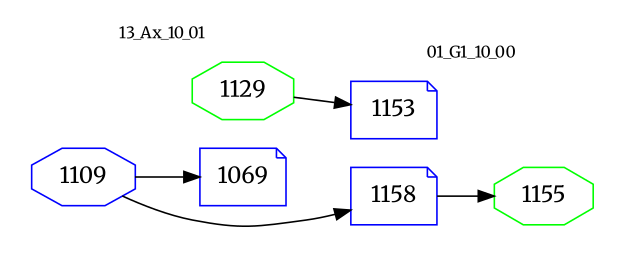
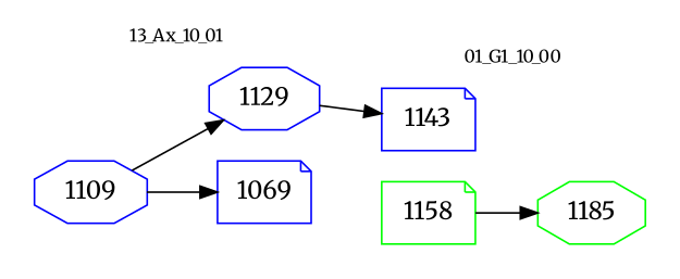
  digraph {
    fontname=Merriweather
    rankdir=LR
    node [color=blue fontname=Merriweather shape=octagon]
    edge [color=black fontname=Merriweather]
    n1 [label=1109]
    n2 [label=1069 shape=note]
-   n3 [color=green label=1129]
-   n4 [label=1158 shape=note]
-   n5 [label=1153 shape=note]
-   n6 [color=green label=1155]
+   n3 [label=1129]
+   n4 [color=green label=1158 shape=note]
+   n5 [label=1143 shape=note]
+   n6 [color=green label=1185]
    subgraph cluster_1 {
      color=white
      fontsize=10
      label="13_Ax_10_01"
      n1
      n2
      n3
    }
    subgraph cluster_2 {
      color=white
      fontsize=10
      label="01_G1_10_00"
      n4
      n5
      n6
    }
    n1 -> n2
-   n1 -> n4
+   n1 -> n3
    n3 -> n5
    n4 -> n6
  }
